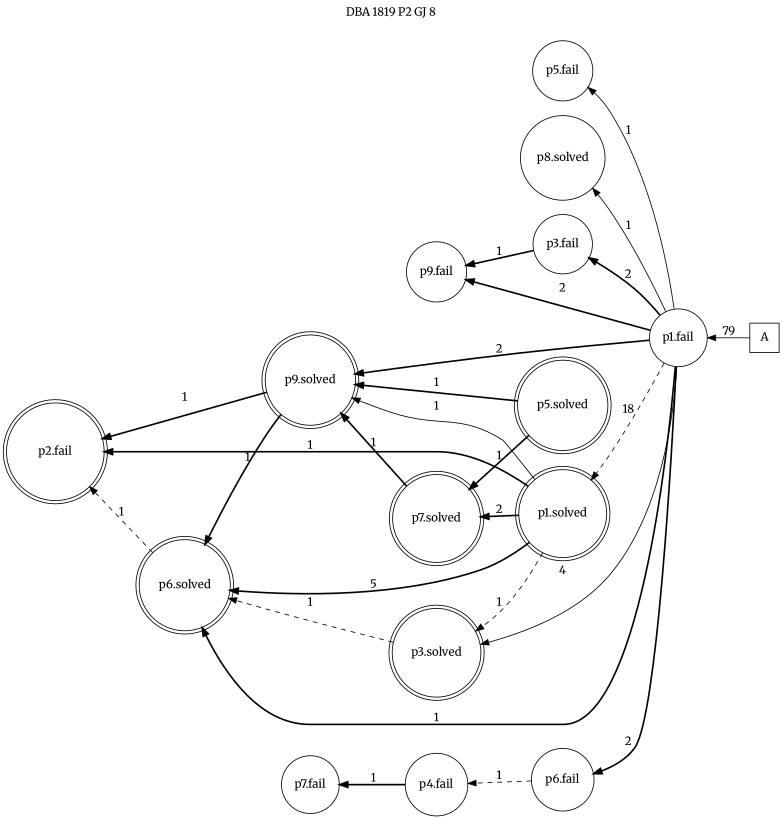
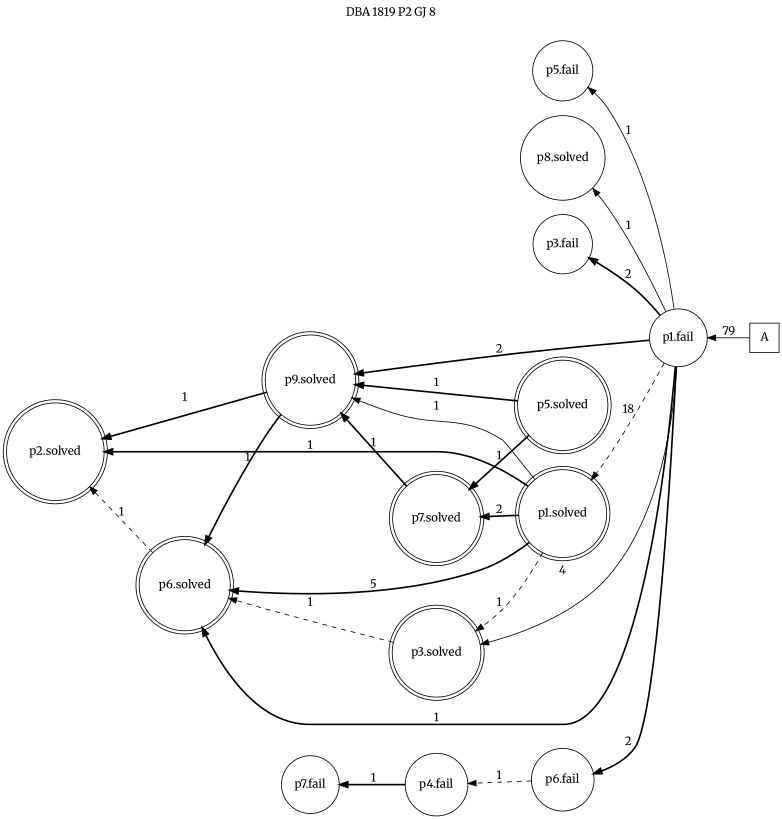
  digraph {
    fontname=Merriweather
    label=" DBA 1819 P2 GJ 8 "
    labelloc=tl
    rankdir=RL
    node [fontname=Merriweather shape=circle]
    edge [fontname=Merriweather style=bold]
    n1 [label=A shape=square]
    n2 [label="p1.fail"]
    n3 [label="p5.fail"]
    n4 [label="p8.solved"]
    n5 [label="p3.fail"]
-   n6 [label="p9.fail"]
    n7 [label="p1.solved" shape=doublecircle]
    n8 [label="p6.solved" shape=doublecircle]
    n9 [label="p9.solved" shape=doublecircle]
    n10 [label="p6.fail"]
    n11 [label="p3.solved" shape=doublecircle]
-   n12 [label="p2.fail" shape=doublecircle]
+   n12 [label="p2.solved" shape=doublecircle]
    n13 [label="p7.solved" shape=doublecircle]
    n14 [label="p4.fail"]
    n15 [label="p5.solved" shape=doublecircle]
    n16 [label="p7.fail"]
    n1 -> n2 [label=79 style=solid]
    n2 -> n3 [label=1 style=solid]
    n2 -> n4 [label=1 style=solid]
    n2 -> n5 [label=2]
-   n2 -> n6 [label=2]
    n2 -> n7 [label=18 style=dashed]
    n2 -> n8 [label=1]
    n2 -> n9 [label=2]
    n2 -> n10 [label=2]
    n2 -> n11 [label=4 style=solid]
-   n5 -> n6 [label=1]
    n7 -> n8 [label=5]
    n7 -> n9 [label=1 style=solid]
    n7 -> n11 [label=1 style=dashed]
    n7 -> n12 [label=1]
    n7 -> n13 [label=2]
    n8 -> n12 [label=1 style=dashed]
    n9 -> n8 [label=1]
    n9 -> n12 [label=1]
    n10 -> n14 [label=1 style=dashed]
    n11 -> n8 [label=1 style=dashed]
    n13 -> n9 [label=1]
    n14 -> n16 [label=1]
    n15 -> n9 [label=1]
    n15 -> n13 [label=1]
  }
